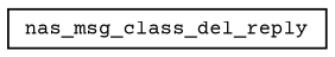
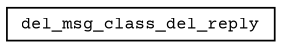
  digraph {
    rankdir=LR
    fontname="Courier Prime"
-   n1 [color=black fillcolor=white fontname="Courier Prime" fontsize=10 height=0.2 label=nas_msg_class_del_reply shape=record style=filled width=0.4]
+   n1 [color=black fillcolor=white fontname="Courier Prime" fontsize=10 height=0.2 label=del_msg_class_del_reply shape=record style=filled width=0.4]
  }
